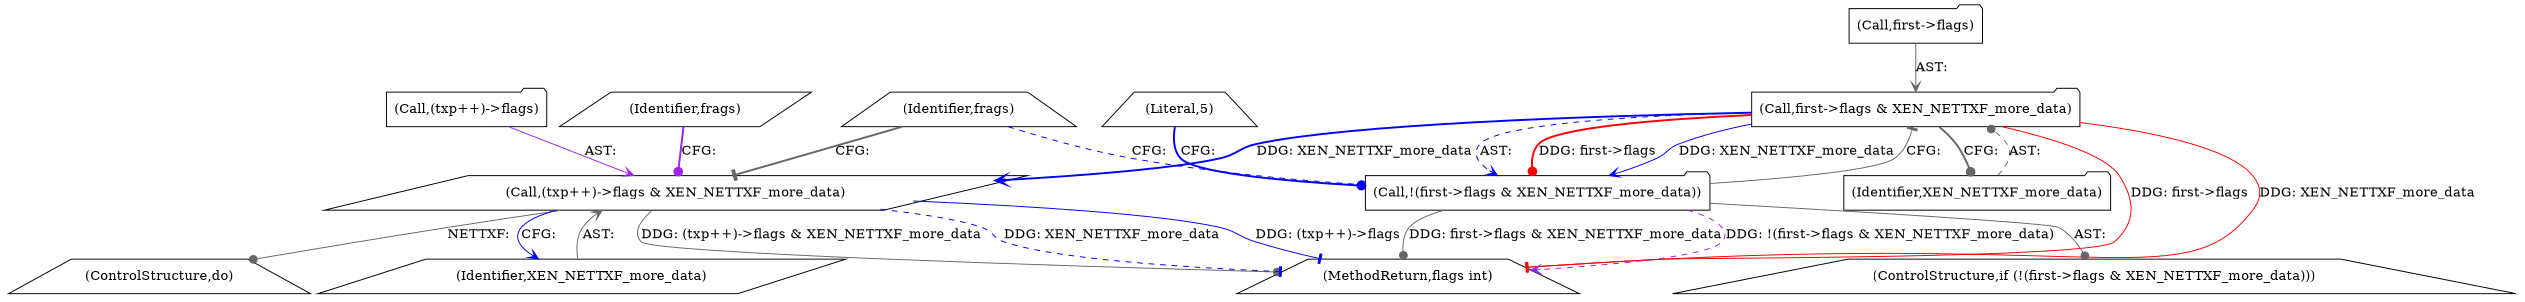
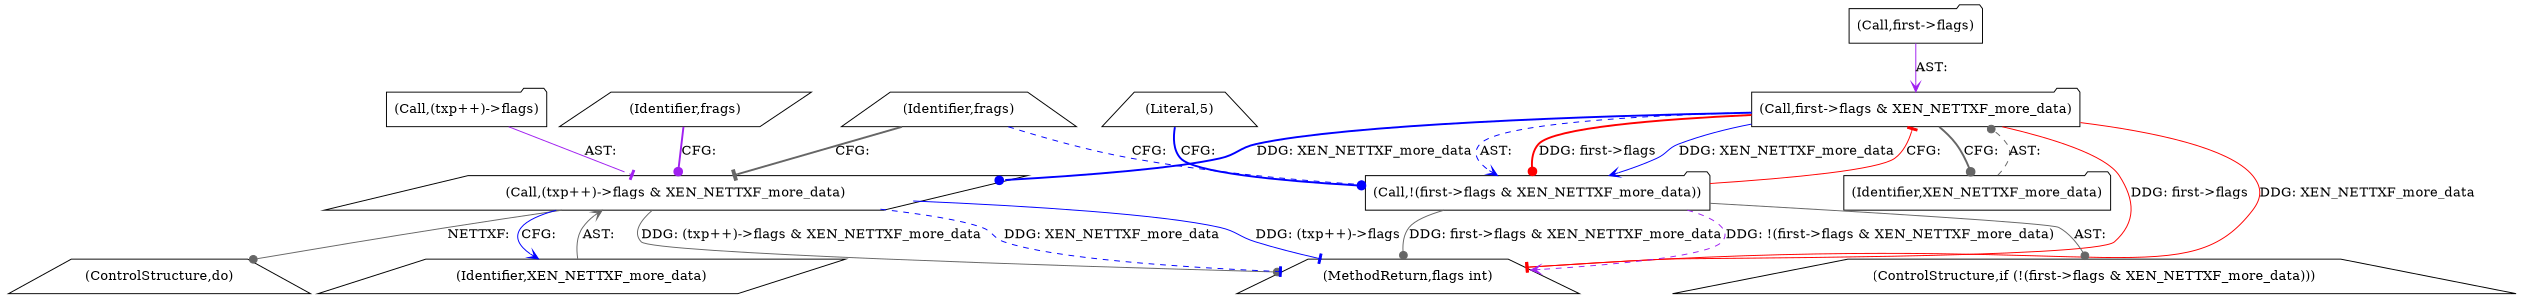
  digraph {
    node [shape=folder]
    edge [arrowhead=dot color=gray40 style=solid]
    n1 [label="(Call,first->flags & XEN_NETTXF_more_data)"]
    n2 [label="(Call,!(first->flags & XEN_NETTXF_more_data))"]
    n3 [label="(Call,(txp++)->flags & XEN_NETTXF_more_data)" shape=parallelogram]
    n4 [label="(Identifier,XEN_NETTXF_more_data)"]
    n5 [label="(MethodReturn,flags int)" shape=trapezium]
    n6 [label="(ControlStructure,if (!(first->flags & XEN_NETTXF_more_data)))" shape=trapezium]
    n7 [label="(ControlStructure,do)" shape=trapezium]
    n8 [label="(Identifier,XEN_NETTXF_more_data)" shape=parallelogram]
    n9 [label="(Call,(txp++)->flags)"]
    n10 [label="(Identifier,frags)" shape=parallelogram]
    n11 [label="(Literal,5)" shape=trapezium]
    n12 [label="(Identifier,frags)" shape=trapezium]
    n13 [label="(Call,first->flags)"]
    n1 -> n2 [arrowhead=vee color=blue label="AST: " style=dashed]
    n1 -> n2 [color=red label="DDG: first->flags" style=bold]
    n1 -> n2 [arrowhead=vee color=blue label="DDG: XEN_NETTXF_more_data"]
-   n1 -> n3 [arrowhead=vee color=blue label="DDG: XEN_NETTXF_more_data" style=bold]
+   n1 -> n3 [color=blue label="DDG: XEN_NETTXF_more_data" style=bold]
    n1 -> n4 [label="CFG: " style=bold]
    n1 -> n5 [arrowhead=tee color=red label="DDG: first->flags"]
    n1 -> n5 [arrowhead=tee color=red label="DDG: XEN_NETTXF_more_data"]
-   n2 -> n1 [arrowhead=tee label="CFG: "]
+   n2 -> n1 [arrowhead=tee color=red label="CFG: "]
    n2 -> n5 [label="DDG: first->flags & XEN_NETTXF_more_data"]
    n2 -> n5 [arrowhead=vee color=purple label="DDG: !(first->flags & XEN_NETTXF_more_data)" style=dashed]
    n2 -> n6 [label="AST: "]
    n3 -> n5 [label="DDG: (txp++)->flags & XEN_NETTXF_more_data"]
    n3 -> n5 [arrowhead=tee color=blue label="DDG: XEN_NETTXF_more_data" style=dashed]
    n3 -> n5 [arrowhead=tee color=blue label="DDG: (txp++)->flags"]
    n3 -> n7 [label="NETTXF: "]
    n3 -> n8 [arrowhead=vee color=blue label="CFG: "]
    n4 -> n1 [label="AST: " style=dashed]
    n8 -> n3 [arrowhead=vee label="AST: "]
-   n9 -> n3 [arrowhead=vee color=purple label="AST: "]
+   n9 -> n3 [arrowhead=tee color=purple label="AST: "]
    n10 -> n3 [color=purple label="CFG: " style=bold]
    n11 -> n2 [color=blue label="CFG: " style=bold]
    n12 -> n2 [color=blue label="CFG: " style=dashed]
    n12 -> n3 [arrowhead=tee label="CFG: " style=bold]
-   n13 -> n1 [arrowhead=vee label="AST: "]
+   n13 -> n1 [arrowhead=vee color=purple label="AST: "]
  }
